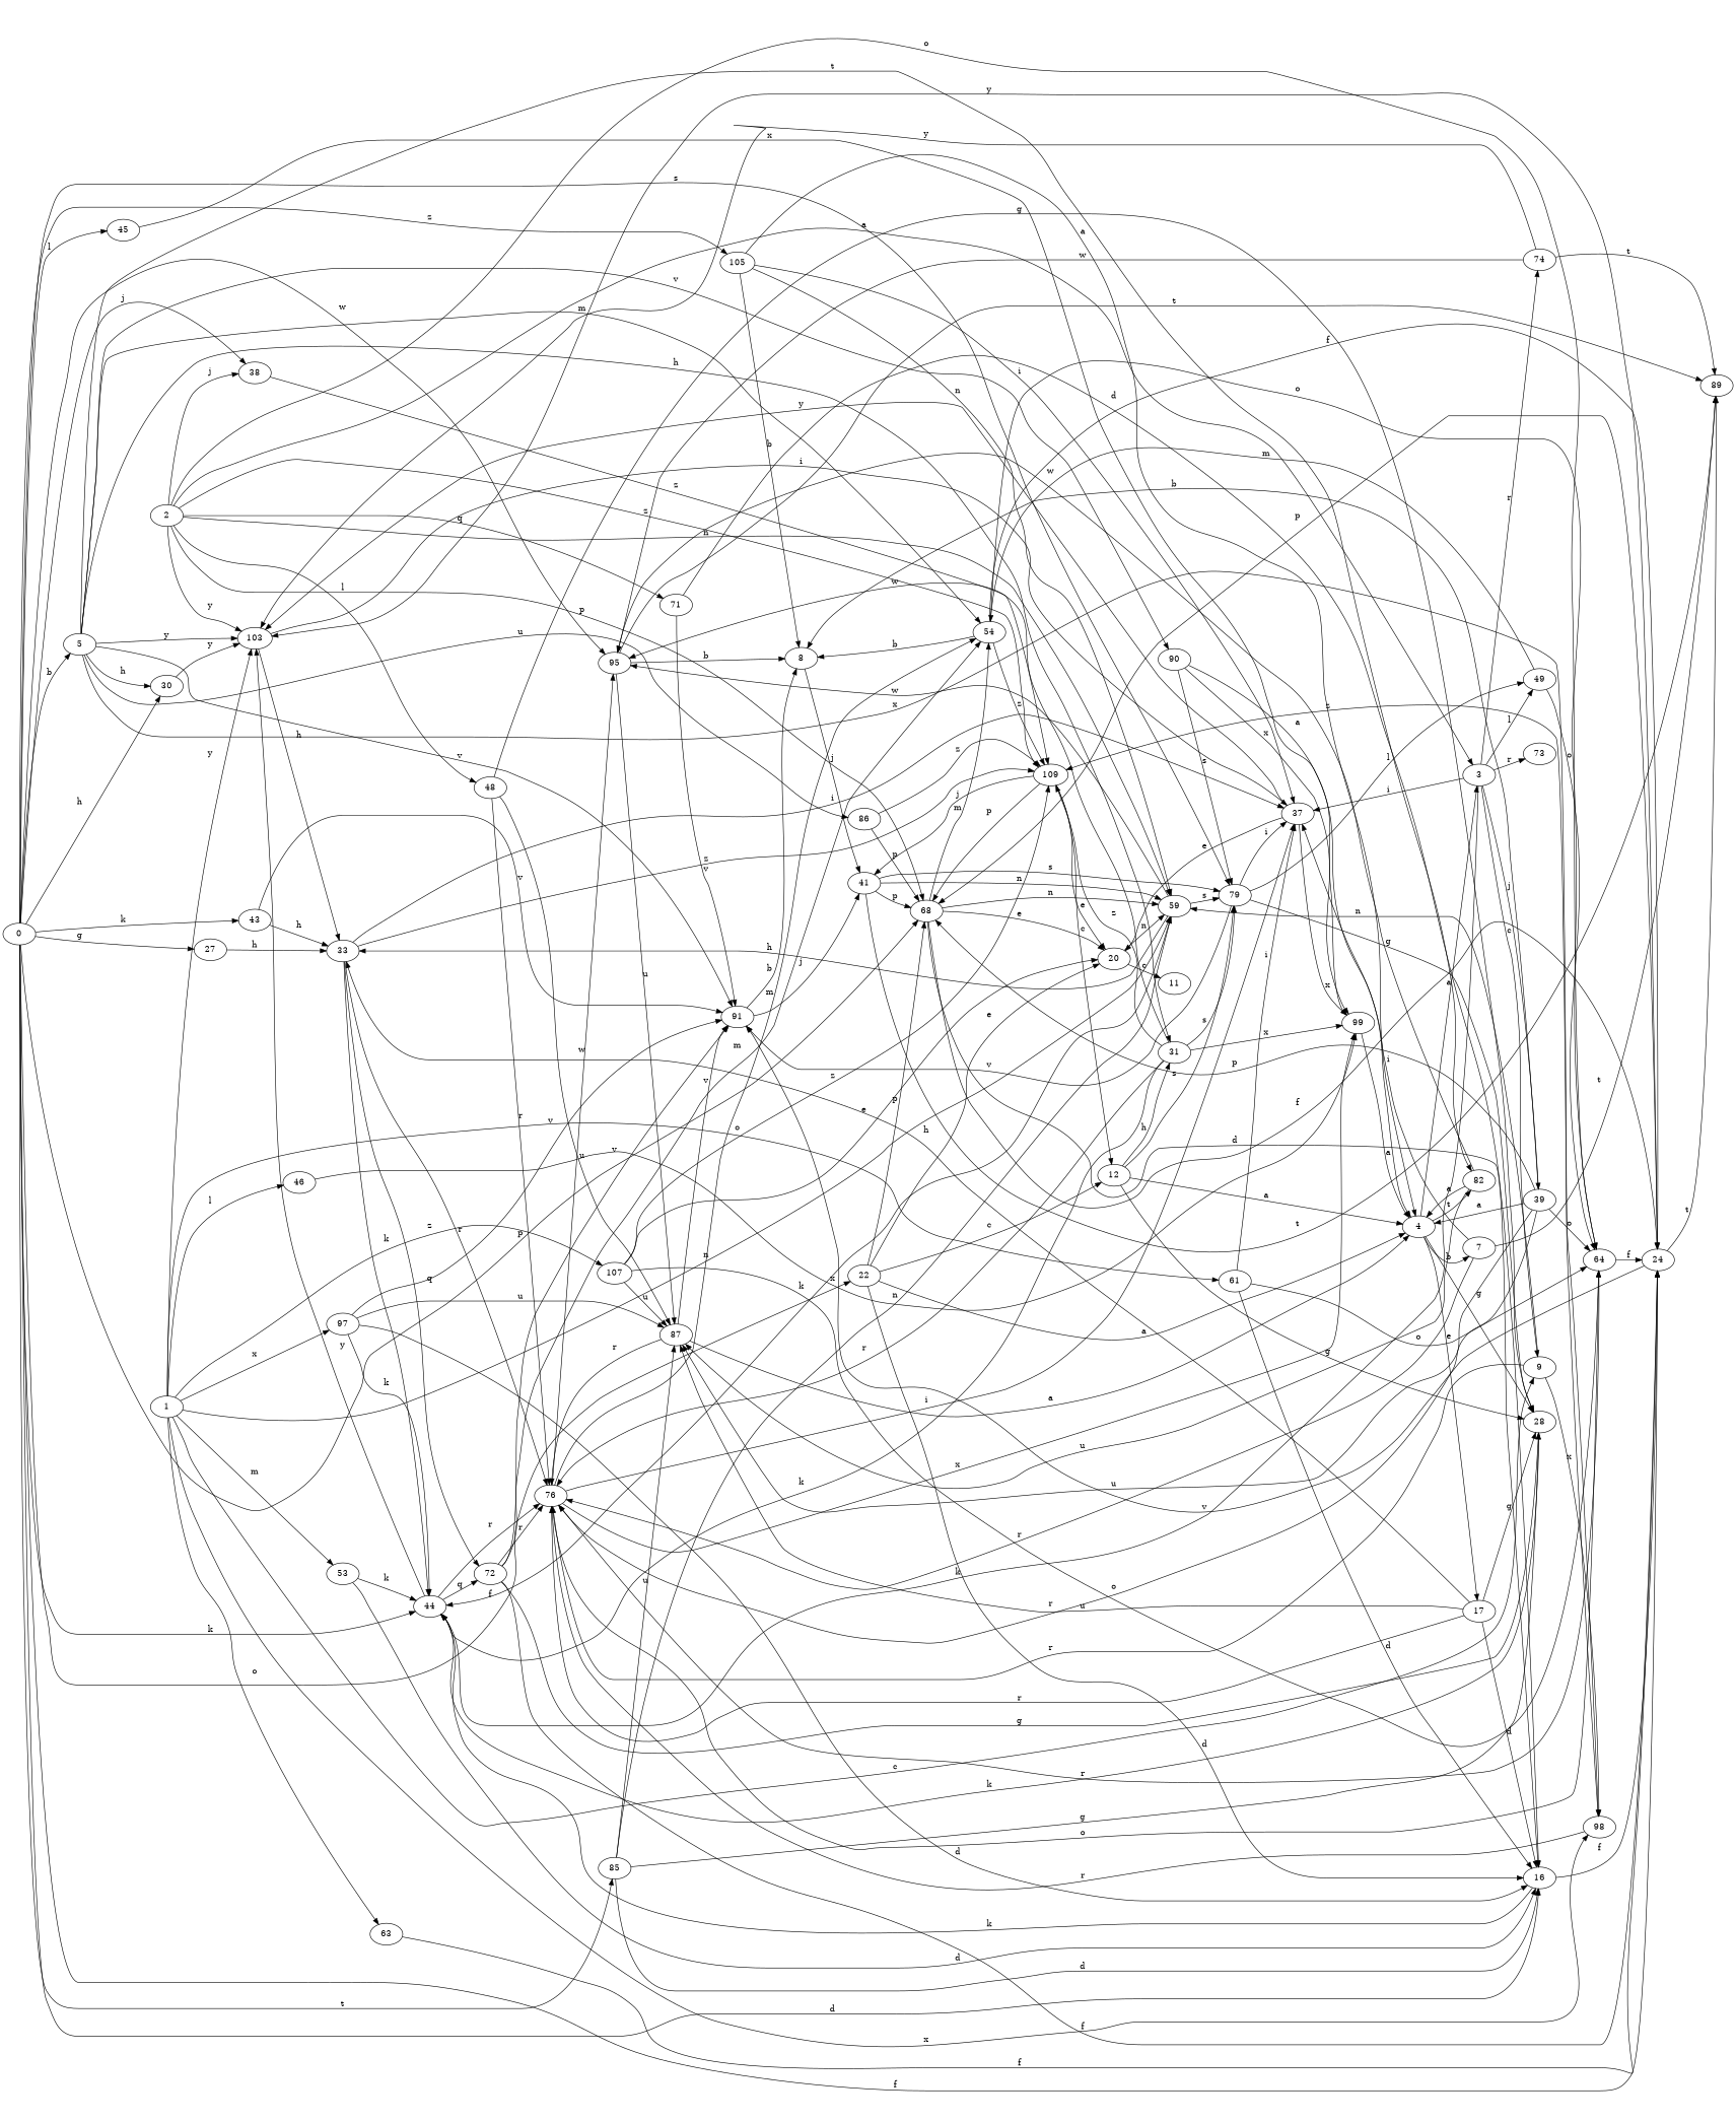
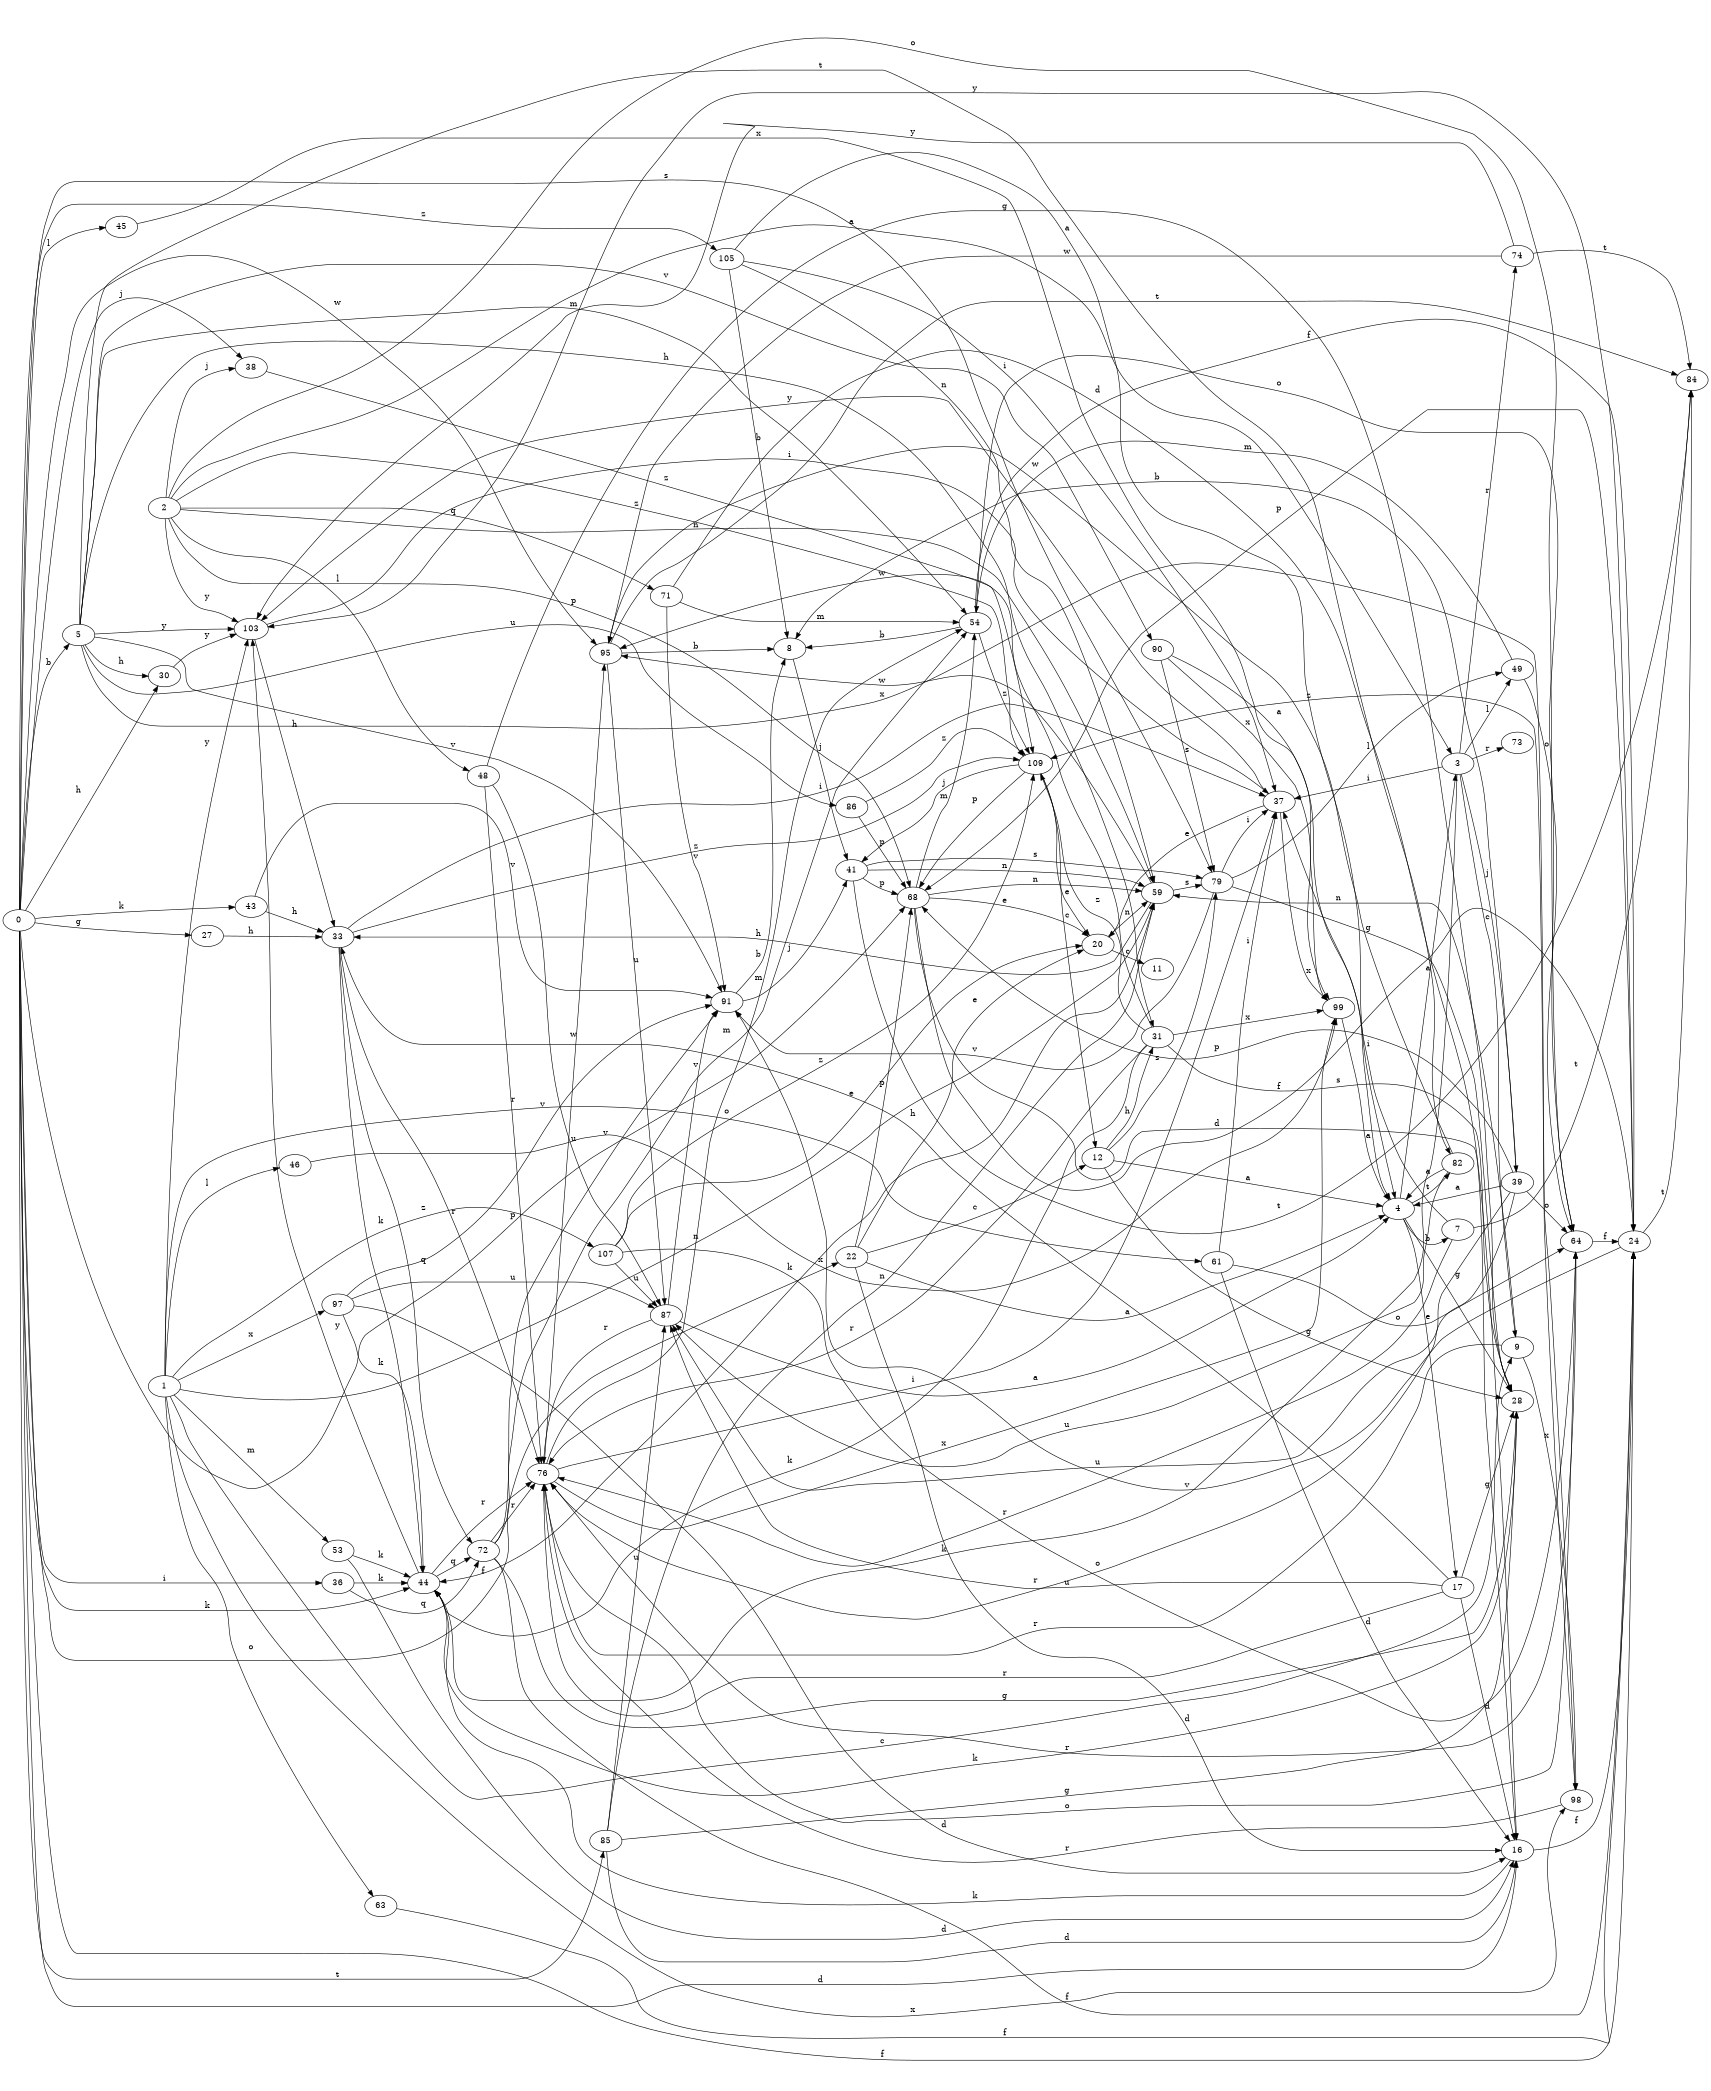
  strict digraph {
    rankdir=LR
    0
    5
    16
    22
    24
    27
    30
+   36
    38
    43
    44
    45
    68
    79
    n15 [label=85]
    95
    105
    98
    103
    82
    31
    54
    86
    90
    91
    4
    12
    20
-   84 [label=89]
+   84
    33
    72
    109
    76
    99
    59
    37
    49
    28
    87
    8
    1
    9
    46
    53
    61
    63
    97
    107
    64
    2
    3
    48
    71
    39
    73
    74
    41
    7
    17
    11
    0 -> 5 [label=b]
    0 -> 16 [label=d]
    0 -> 22 [label=f]
    0 -> 24 [label=f]
    0 -> 27 [label=g]
    0 -> 30 [label=h]
+   0 -> 36 [label=i]
    0 -> 38 [label=j]
    0 -> 43 [label=k]
    0 -> 44 [label=k]
    0 -> 45 [label=l]
    0 -> 68 [label=p]
    0 -> 79 [label=s]
    0 -> n15 [label=t]
    0 -> 95 [label=w]
    0 -> 105 [label=z]
    5 -> 30 [label=h]
    5 -> 98 [label=x]
    5 -> 103 [label=y]
    5 -> 82 [label=t]
    5 -> 31 [label=h]
    5 -> 54 [label=m]
    5 -> 86 [label=u]
    5 -> 90 [label=v]
    5 -> 91 [label=v]
    16 -> 24 [label=f]
    16 -> 44 [label=k]
    22 -> 16 [label=d]
    22 -> 68 [label=p]
    22 -> 4 [label=a]
    22 -> 12 [label=c]
    22 -> 20 [label=e]
    24 -> 68 [label=p]
    24 -> 103 [label=y]
    24 -> 91 [label=v]
    24 -> 84 [label=t]
    27 -> 33 [label=h]
    30 -> 103 [label=y]
+   36 -> 44 [label=k]
+   36 -> 72 [label=q]
    38 -> 109 [label=z]
    43 -> 91 [label=v]
    43 -> 33 [label=h]
    44 -> 103 [label=y]
    44 -> 72 [label=q]
    44 -> 76 [label=r]
    45 -> 99 [label=x]
    68 -> 16 [label=d]
    68 -> 24 [label=f]
    68 -> 54 [label=m]
    68 -> 20 [label=e]
    68 -> 59 [label=n]
    79 -> 91 [label=v]
    79 -> 37 [label=i]
    79 -> 49 [label=l]
    79 -> 28 [label=g]
    n15 -> 16 [label=d]
    n15 -> 59 [label=n]
    n15 -> 28 [label=g]
    n15 -> 87 [label=u]
    95 -> 84 [label=t]
    95 -> 87 [label=u]
    95 -> 8 [label=b]
    105 -> 4 [label=a]
    105 -> 59 [label=n]
    105 -> 37 [label=i]
    105 -> 8 [label=b]
    98 -> 109 [label=z]
    98 -> 76 [label=r]
    103 -> 33 [label=h]
    103 -> 37 [label=i]
    82 -> 95 [label=w]
    82 -> 4 [label=a]
    82 -> 87 [label=u]
    31 -> 44 [label=k]
-   31 -> 79 [label=s]
+   31 -> 28 [label=s]
    31 -> 95 [label=w]
    31 -> 109 [label=z]
    31 -> 76 [label=r]
    31 -> 99 [label=x]
    54 -> 24 [label=f]
    54 -> 109 [label=z]
    54 -> 8 [label=b]
    54 -> 64 [label=o]
    86 -> 68 [label=p]
    86 -> 109 [label=z]
    90 -> 79 [label=s]
    90 -> 4 [label=a]
    90 -> 99 [label=x]
    91 -> 8 [label=b]
    91 -> 41 [label=j]
    4 -> 82 [label=t]
    4 -> 28 [label=g]
    4 -> 3 [label=a]
    4 -> 7 [label=b]
    4 -> 17 [label=e]
    12 -> 79 [label=s]
    12 -> 31 [label=h]
    12 -> 4 [label=a]
    12 -> 28 [label=g]
    20 -> 59 [label=n]
    20 -> 11 [label=c]
    33 -> 44 [label=k]
    33 -> 72 [label=q]
    33 -> 109 [label=z]
    33 -> 76 [label=r]
    33 -> 37 [label=i]
    72 -> 24 [label=f]
    72 -> 54 [label=m]
    72 -> 91 [label=v]
    72 -> 76 [label=r]
    72 -> 28 [label=g]
    109 -> 68 [label=p]
    109 -> 12 [label=c]
    109 -> 20 [label=e]
    109 -> 41 [label=j]
    76 -> 95 [label=w]
    76 -> 54 [label=m]
    76 -> 99 [label=x]
    76 -> 37 [label=i]
    76 -> 64 [label=o]
    99 -> 4 [label=a]
    59 -> 44 [label=k]
    59 -> 79 [label=s]
    59 -> 95 [label=w]
    59 -> 33 [label=h]
    37 -> 103 [label=y]
    37 -> 20 [label=e]
    37 -> 99 [label=x]
    49 -> 54 [label=m]
    49 -> 64 [label=o]
    28 -> 44 [label=k]
    87 -> 91 [label=v]
    87 -> 4 [label=a]
    87 -> 76 [label=r]
    8 -> 41 [label=j]
    1 -> 98 [label=x]
    1 -> 103 [label=y]
    1 -> 59 [label=n]
    1 -> 9 [label=c]
    1 -> 46 [label=l]
    1 -> 53 [label=m]
    1 -> 61 [label=o]
    1 -> 63 [label=o]
    1 -> 97 [label=x]
    1 -> 107 [label=z]
    9 -> 98 [label=x]
    9 -> 76 [label=r]
    9 -> 59 [label=n]
    46 -> 99 [label=x]
    53 -> 16 [label=d]
    53 -> 44 [label=k]
    61 -> 16 [label=d]
    61 -> 37 [label=i]
    61 -> 64 [label=o]
    63 -> 24 [label=f]
    97 -> 16 [label=d]
    97 -> 44 [label=k]
    97 -> 91 [label=v]
    97 -> 87 [label=u]
    107 -> 20 [label=e]
    107 -> 109 [label=z]
    107 -> 87 [label=u]
    107 -> 64 [label=o]
    64 -> 24 [label=f]
    64 -> 76 [label=r]
    2 -> 38 [label=j]
    2 -> 68 [label=p]
    2 -> 103 [label=y]
    2 -> 109 [label=z]
    2 -> 59 [label=n]
    2 -> 64 [label=o]
    2 -> 3 [label=a]
    2 -> 48 [label=l]
    2 -> 71 [label=q]
    3 -> 44 [label=k]
    3 -> 37 [label=i]
    3 -> 49 [label=l]
    3 -> 9 [label=c]
    3 -> 39 [label=j]
    3 -> 73 [label=r]
    3 -> 74 [label=r]
    48 -> 76 [label=r]
    48 -> 28 [label=g]
    48 -> 87 [label=u]
    71 -> 16 [label=d]
+   71 -> 54 [label=m]
    71 -> 91 [label=v]
    39 -> 68 [label=p]
    39 -> 4 [label=a]
    39 -> 76 [label=r]
    39 -> 87 [label=u]
    39 -> 8 [label=b]
    39 -> 64 [label=o]
    74 -> 95 [label=w]
    74 -> 103 [label=y]
    74 -> 84 [label=t]
    41 -> 68 [label=p]
    41 -> 79 [label=s]
    41 -> 84 [label=t]
    41 -> 59 [label=n]
    7 -> 84 [label=t]
    7 -> 76 [label=r]
    7 -> 37 [label=i]
    17 -> 16 [label=d]
    17 -> 33 [label=h]
    17 -> 76 [label=r]
    17 -> 28 [label=g]
    17 -> 87 [label=u]
  }
